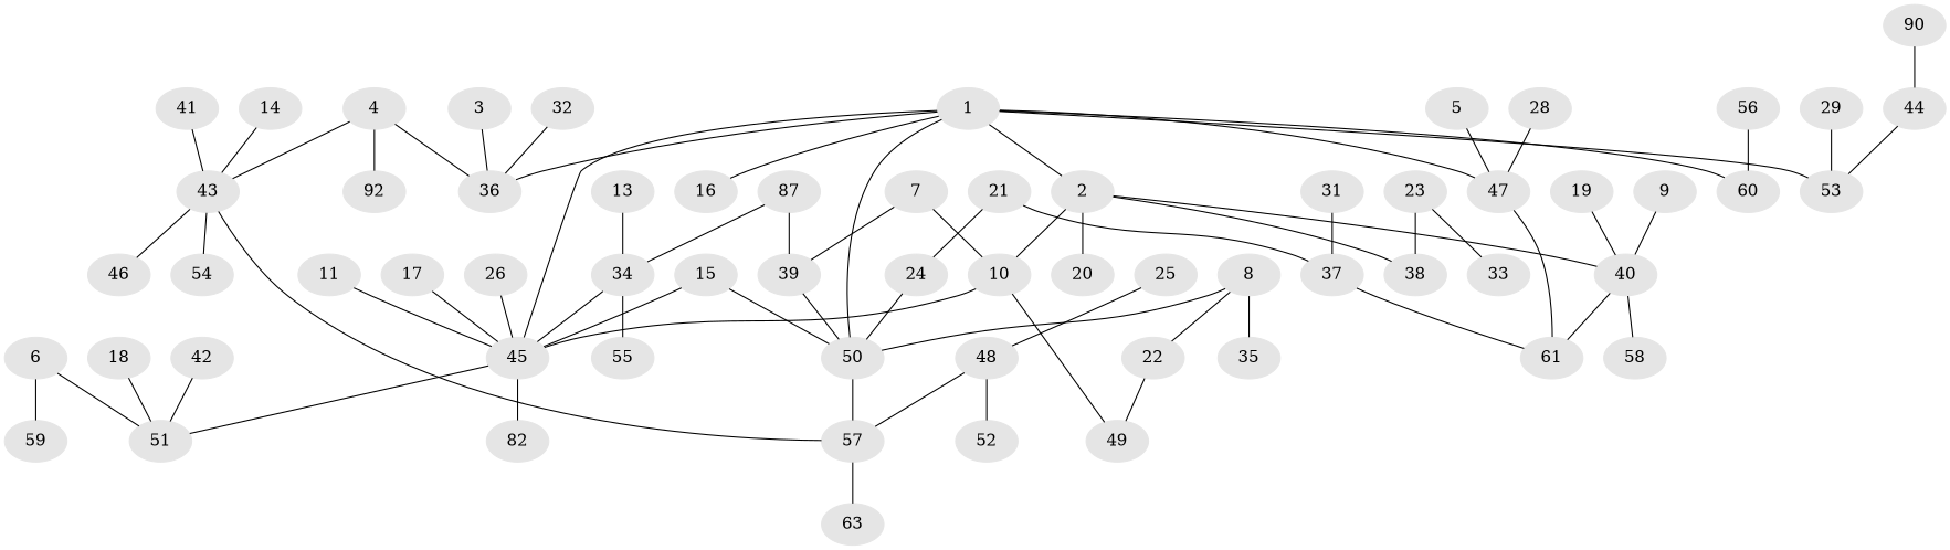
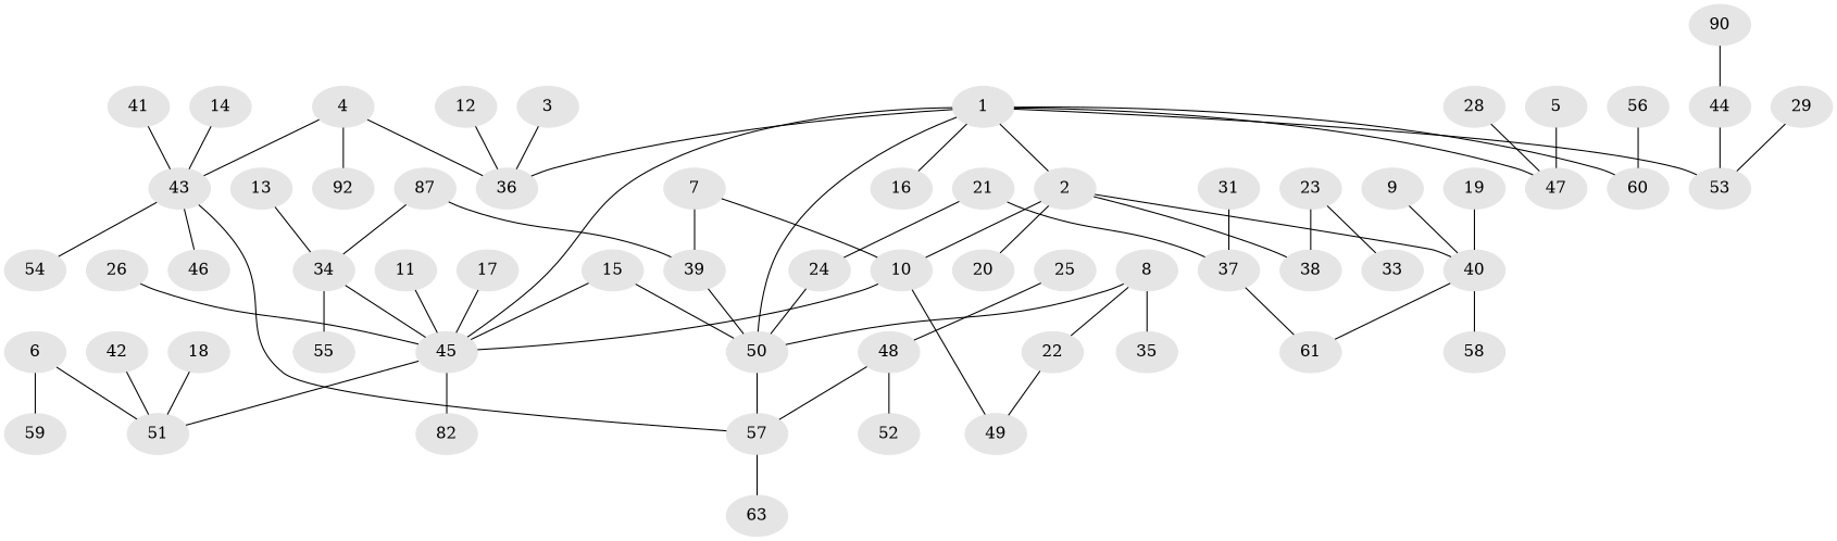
  graph {
    node [color=gray90 style=filled]
    edge [weight=1.0]
    1
    2
    16
    36
    45
    47
    50
    53
    60
    10
    20
    38
    40
    51
    n15 [label=82]
    61
    57
    49
    58
    3
    4
    n22 [label=92]
    43
    46
    54
    5
    6
    59
    7
    39
    8
    22
    35
    9
    11
    13
    34
    55
    14
    15
    17
    18
    19
    21
    24
    37
    23
    33
    25
    48
    52
    26
    n53 [label=87]
    28
    29
    n56 [label=90]
    44
    31
-   32
+   32 [label=12]
    41
    42
    63
    56
    1 -- 2
    1 -- 16
    1 -- 36
    1 -- 45
    1 -- 47
    1 -- 50
    1 -- 53
    1 -- 60
    2 -- 10
    2 -- 20
    2 -- 38
    2 -- 40
    45 -- 51
    45 -- n15
-   47 -- 61
    50 -- 57
    10 -- 45
    10 -- 49
    40 -- 61
    40 -- 58
    57 -- 63
    3 -- 36
    4 -- 36
    4 -- n22
    4 -- 43
    43 -- 57
    43 -- 46
    43 -- 54
    5 -- 47
    6 -- 51
    6 -- 59
    7 -- 10
    7 -- 39
    39 -- 50
    8 -- 50
    8 -- 22
    8 -- 35
    22 -- 49
    9 -- 40
    11 -- 45
    13 -- 34
    34 -- 45
    34 -- 55
    14 -- 43
    15 -- 45
    15 -- 50
    17 -- 45
    18 -- 51
    19 -- 40
    21 -- 24
    21 -- 37
    24 -- 50
    37 -- 61
    23 -- 38
    23 -- 33
    25 -- 48
    48 -- 57
    48 -- 52
    26 -- 45
    n53 -- 39
    n53 -- 34
    28 -- 47
    29 -- 53
    n56 -- 44
    44 -- 53
    31 -- 37
    32 -- 36
    41 -- 43
    42 -- 51
    56 -- 60
  }
